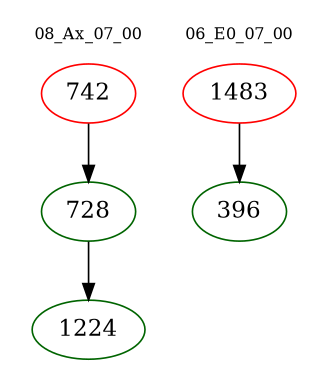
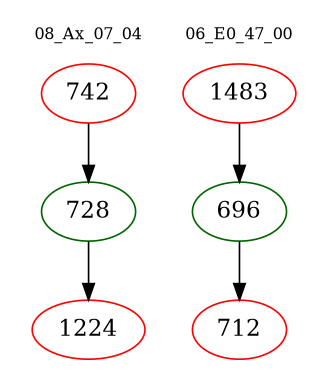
  digraph {
    node [color=darkgreen]
    edge [color=black]
    n1 [label=728]
    n2 [color=red label=742]
-   n3 [label=1224]
-   n4 [label=396]
+   n3 [color=red label=1224]
+   n4 [label=696]
+   n5 [color=red label=712]
    n6 [color=red label=1483]
    subgraph cluster_1 {
      color=white
      fontsize=10
-     label="08_Ax_07_00"
+     label="08_Ax_07_04"
      n1
      n2
      n3
    }
    subgraph cluster_2 {
      color=white
      fontsize=10
-     label="06_E0_07_00"
+     label="06_E0_47_00"
      n4
+     n5
      n6
    }
    n1 -> n3
    n2 -> n1
+   n4 -> n5
    n6 -> n4
  }
